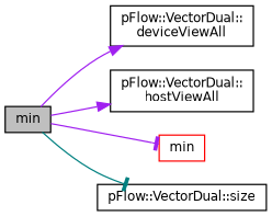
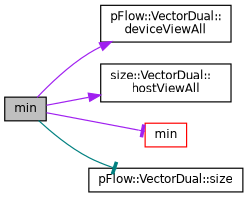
  digraph {
    rankdir=LR
    node [color=black fillcolor=white fontname=Helvetica fontsize=10 shape=record style=filled]
    edge [color=purple fontname=Helvetica fontsize=10 labelfontname=Helvetica labelfontsize=10 style=solid arrowhead=normal]
    n1 [fillcolor=grey75 fontcolor=black height=0.2 label=min width=0.4]
    n2 [height=0.2 label="pFlow::VectorDual::\ldeviceViewAll" width=0.4]
-   n3 [height=0.2 label="pFlow::VectorDual::\lhostViewAll" width=0.4]
+   n3 [height=0.2 label="size::VectorDual::\lhostViewAll" width=0.4]
    n4 [color=red height=0.2 label=min width=0.4]
    n5 [height=0.2 label="pFlow::VectorDual::size" width=0.4]
    n1 -> n2
    n1 -> n3
    n1 -> n4 [arrowhead=tee]
    n1 -> n5 [color=teal arrowhead=tee]
  }
